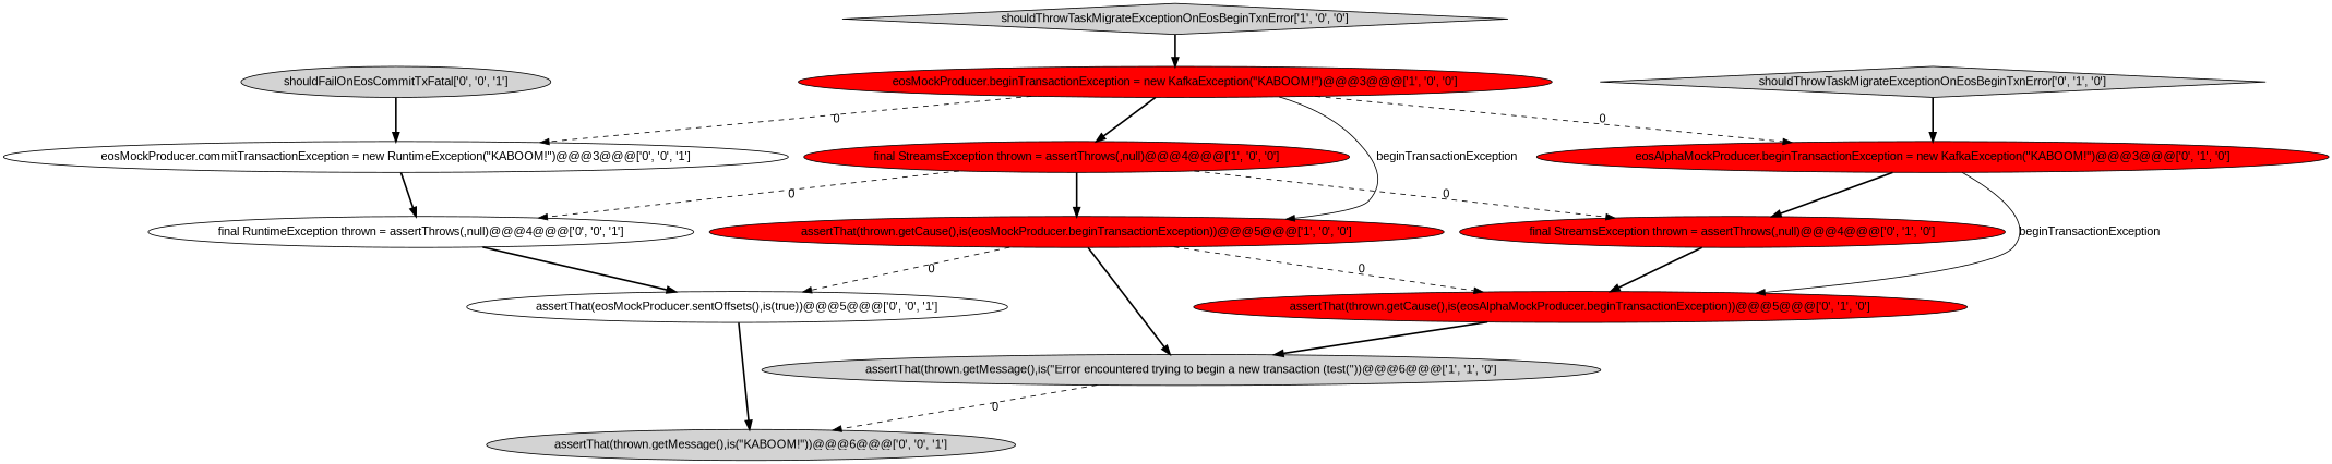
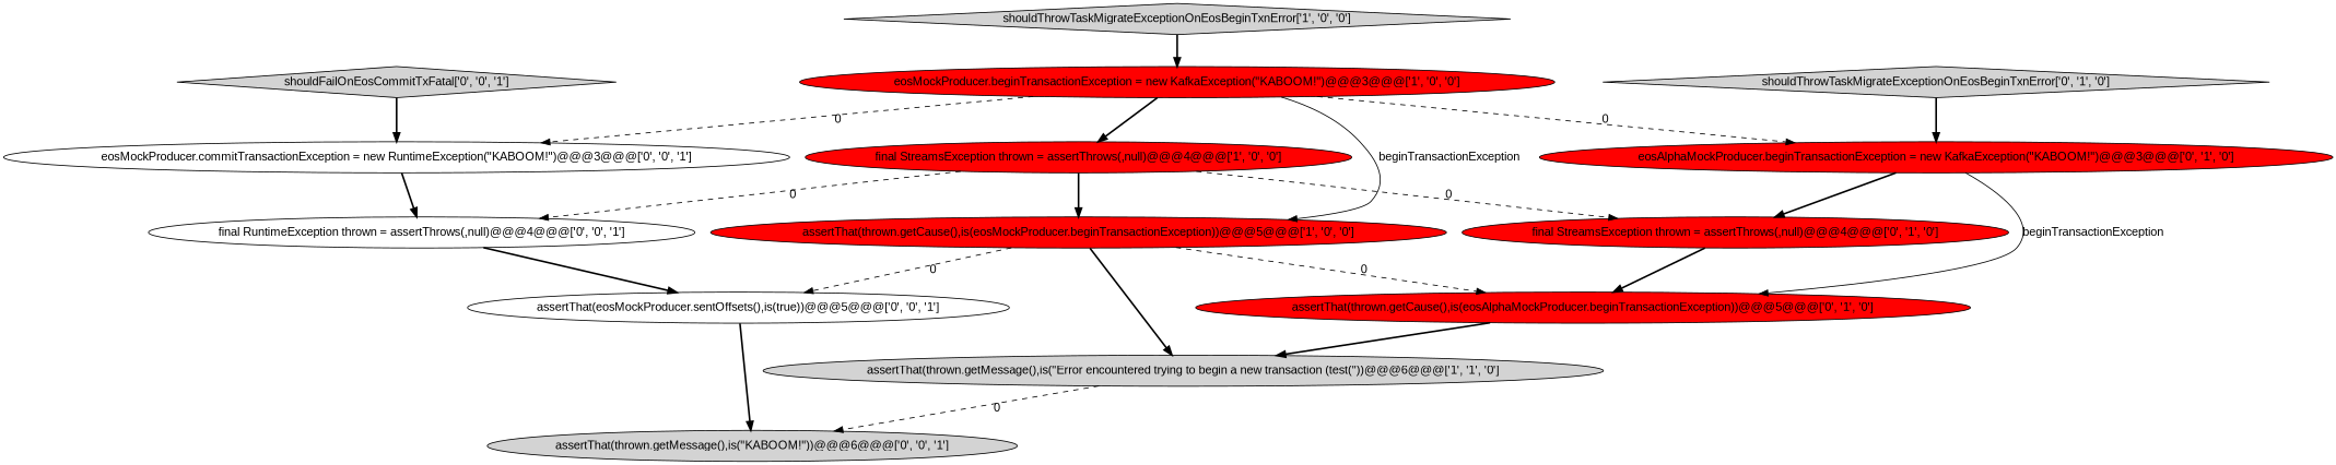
  digraph {
    fontname="Liberation Sans"
    node [fillcolor=red shape=ellipse style=filled fontname="Liberation Sans"]
    edge [style=bold fontname="Liberation Sans"]
    n1 [fillcolor=lightgray label="shouldThrowTaskMigrateExceptionOnEosBeginTxnError['1', '0', '0']" shape=diamond]
    n2 [label="eosMockProducer.beginTransactionException = new KafkaException(\"KABOOM!\")@@@3@@@['1', '0', '0']"]
    n3 [label="assertThat(thrown.getCause(),is(eosMockProducer.beginTransactionException))@@@5@@@['1', '0', '0']"]
    n4 [fillcolor=lightgray label="assertThat(thrown.getMessage(),is(\"Error encountered trying to begin a new transaction (test(\"))@@@6@@@['1', '1', '0']"]
    n5 [fillcolor=white label="assertThat(eosMockProducer.sentOffsets(),is(true))@@@5@@@['0', '0', '1']"]
    n6 [label="assertThat(thrown.getCause(),is(eosAlphaMockProducer.beginTransactionException))@@@5@@@['0', '1', '0']"]
    n7 [fillcolor=lightgray label="assertThat(thrown.getMessage(),is(\"KABOOM!\"))@@@6@@@['0', '0', '1']"]
    n8 [fillcolor=white label="eosMockProducer.commitTransactionException = new RuntimeException(\"KABOOM!\")@@@3@@@['0', '0', '1']"]
    n9 [label="eosAlphaMockProducer.beginTransactionException = new KafkaException(\"KABOOM!\")@@@3@@@['0', '1', '0']"]
    n10 [label="final StreamsException thrown = assertThrows(,null)@@@4@@@['1', '0', '0']"]
    n11 [fillcolor=lightgray label="shouldThrowTaskMigrateExceptionOnEosBeginTxnError['0', '1', '0']" shape=diamond]
    n12 [fillcolor=white label="final RuntimeException thrown = assertThrows(,null)@@@4@@@['0', '0', '1']"]
    n13 [label="final StreamsException thrown = assertThrows(,null)@@@4@@@['0', '1', '0']"]
-   n14 [fillcolor=lightgray label="shouldFailOnEosCommitTxFatal['0', '0', '1']"]
+   n14 [fillcolor=lightgray label="shouldFailOnEosCommitTxFatal['0', '0', '1']" shape=diamond]
    n1 -> n2
    n2 -> n3 [label=beginTransactionException style=solid]
    n2 -> n8 [label=0 style=dashed]
    n2 -> n9 [label=0 style=dashed]
    n2 -> n10
    n3 -> n4
    n3 -> n5 [label=0 style=dashed]
    n3 -> n6 [label=0 style=dashed]
    n4 -> n7 [label=0 style=dashed]
    n5 -> n7
    n6 -> n4
    n8 -> n12
    n9 -> n6 [label=beginTransactionException style=solid]
    n9 -> n13
    n10 -> n3
    n10 -> n12 [label=0 style=dashed]
    n10 -> n13 [label=0 style=dashed]
    n11 -> n9
    n12 -> n5
    n13 -> n6
    n14 -> n8
  }
